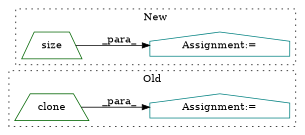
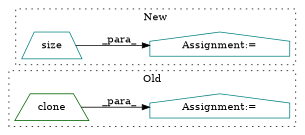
  digraph {
    rankdir=LR
    node [a=32 l=1 shape=trapezium color=darkgreen]
    n1 [l=7 label=clone s=6461]
    n2 [a=7 label="Assignment:=" s=6484 shape=house color=teal]
-   n3 [l=6 label=size s=7126]
+   n3 [l=6 label=size s=7126 color=teal]
    n4 [a=7 label="Assignment:=" s=7104 shape=house color=teal]
    subgraph cluster_1 {
      label=Old
      style=dotted
      n1
      n2
    }
    subgraph cluster_2 {
      label=New
      style=dotted
      n3
      n4
    }
    n1 -> n2 [label=_para_]
    n3 -> n4 [label=_para_]
  }
